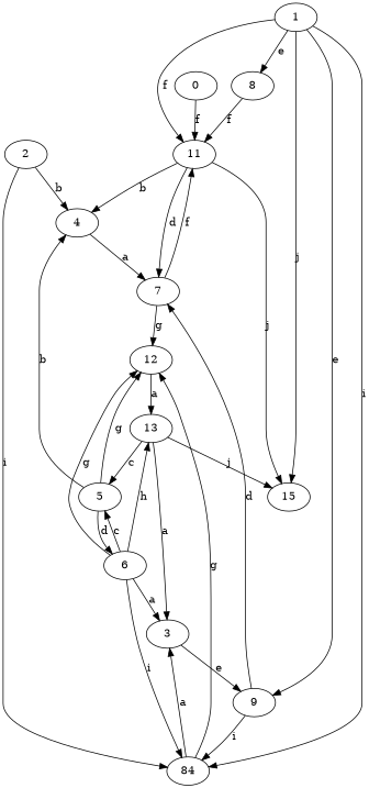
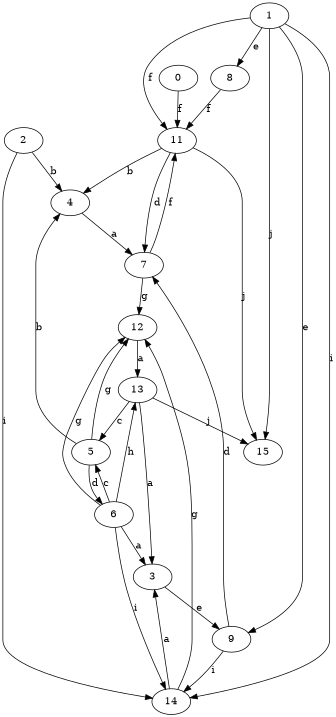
  strict digraph {
    0
    11
    4
    7
    15
    2
-   14 [label=84]
+   14
    3
    12
    9
    5
    6
    13
    8
    1
    0 -> 11 [label=f]
    11 -> 4 [label=b]
    11 -> 7 [label=d]
    11 -> 15 [label=j]
    4 -> 7 [label=a]
    7 -> 11 [label=f]
    7 -> 12 [label=g]
    2 -> 4 [label=b]
    2 -> 14 [label=i]
    14 -> 3 [label=a]
    14 -> 12 [label=g]
    3 -> 9 [label=e]
    12 -> 13 [label=a]
    9 -> 7 [label=d]
    9 -> 14 [label=i]
    5 -> 4 [label=b]
    5 -> 12 [label=g]
    5 -> 6 [label=d]
    6 -> 14 [label=i]
    6 -> 3 [label=a]
    6 -> 12 [label=g]
    6 -> 5 [label=c]
    6 -> 13 [label=h]
    13 -> 15 [label=j]
    13 -> 3 [label=a]
    13 -> 5 [label=c]
    8 -> 11 [label=f]
    1 -> 11 [label=f]
    1 -> 15 [label=j]
    1 -> 14 [label=i]
    1 -> 9 [label=e]
    1 -> 8 [label=e]
  }
